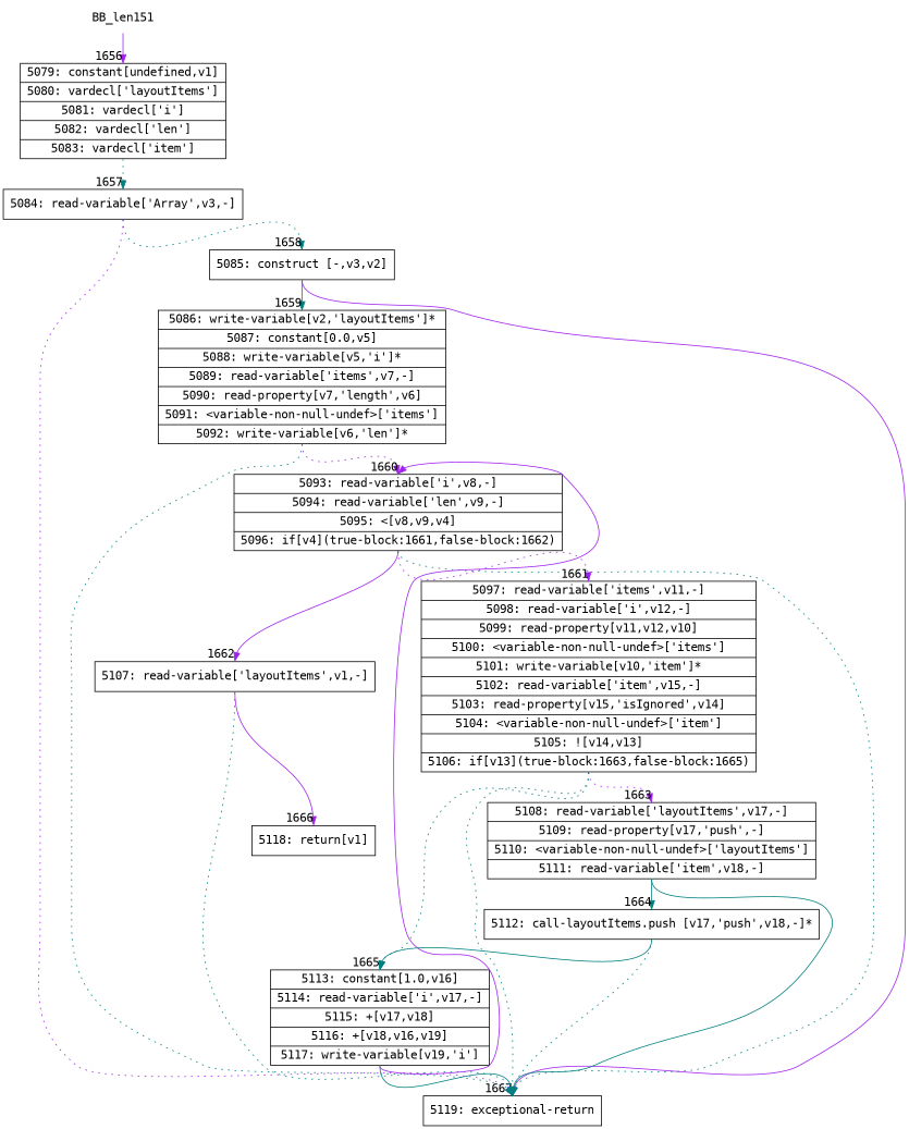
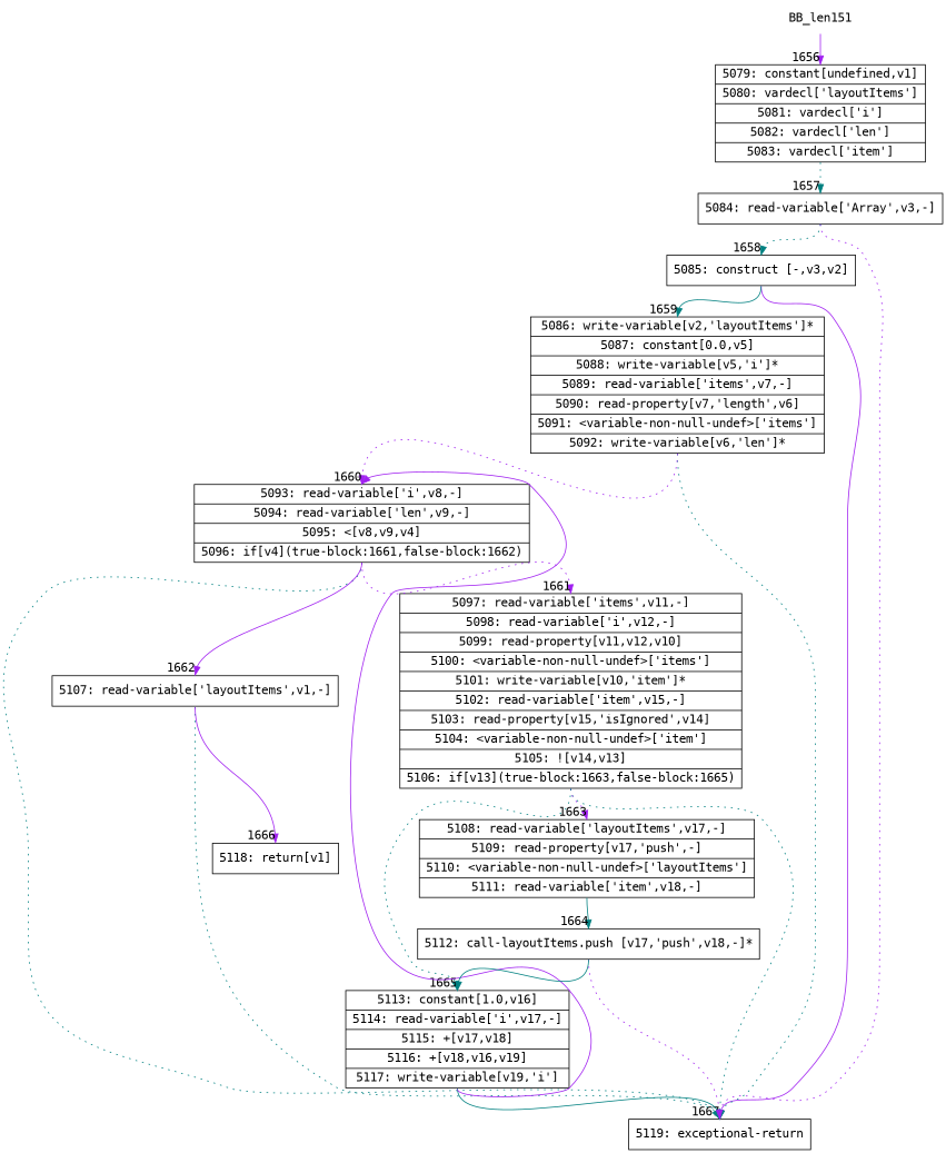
  digraph {
    fontname="DejaVu Sans Mono"
    rankdir=TD
    node [fontname="DejaVu Sans Mono" shape=record]
    edge [color=teal fontname="DejaVu Sans Mono" headport=n style=dotted tailport=s]
    n1 [label=BB_len151 shape=none]
    n2 [label="{5079: constant[undefined,v1]|5080: vardecl['layoutItems']|5081: vardecl['i']|5082: vardecl['len']|5083: vardecl['item']}"]
    n3 [label="{5084: read-variable['Array',v3,-]}"]
    n4 [label="{5085: construct [-,v3,v2]}"]
    n5 [label="{5119: exceptional-return}"]
    n6 [label="{5086: write-variable[v2,'layoutItems']*|5087: constant[0.0,v5]|5088: write-variable[v5,'i']*|5089: read-variable['items',v7,-]|5090: read-property[v7,'length',v6]|5091: \<variable-non-null-undef\>['items']|5092: write-variable[v6,'len']*}"]
    n7 [label="{5093: read-variable['i',v8,-]|5094: read-variable['len',v9,-]|5095: \<[v8,v9,v4]|5096: if[v4](true-block:1661,false-block:1662)}"]
    n8 [label="{5097: read-variable['items',v11,-]|5098: read-variable['i',v12,-]|5099: read-property[v11,v12,v10]|5100: \<variable-non-null-undef\>['items']|5101: write-variable[v10,'item']*|5102: read-variable['item',v15,-]|5103: read-property[v15,'isIgnored',v14]|5104: \<variable-non-null-undef\>['item']|5105: ![v14,v13]|5106: if[v13](true-block:1663,false-block:1665)}"]
    n9 [label="{5107: read-variable['layoutItems',v1,-]}"]
    n10 [label="{5108: read-variable['layoutItems',v17,-]|5109: read-property[v17,'push',-]|5110: \<variable-non-null-undef\>['layoutItems']|5111: read-variable['item',v18,-]}"]
    n11 [label="{5113: constant[1.0,v16]|5114: read-variable['i',v17,-]|5115: +[v17,v18]|5116: +[v18,v16,v19]|5117: write-variable[v19,'i']}"]
    n12 [label="{5118: return[v1]}"]
    n13 [label="{5112: call-layoutItems.push [v17,'push',v18,-]*}"]
    n1 -> n2 [color=purple headlabel="    1656" style=solid]
    n2 -> n3 [headlabel="      1657"]
    n3 -> n4 [headlabel="      1658"]
    n3 -> n5 [color=purple headlabel="      1667"]
    n4 -> n5 [color=purple style=solid]
    n4 -> n6 [headlabel="      1659" style=solid]
    n6 -> n5
    n6 -> n7 [color=purple headlabel="      1660"]
    n7 -> n5
    n7 -> n8 [color=purple headlabel="      1661"]
    n7 -> n9 [color=purple headlabel="      1662" style=solid]
    n8 -> n5
    n8 -> n10 [color=purple headlabel="      1663"]
    n8 -> n11 [headlabel="      1665"]
    n9 -> n5
    n9 -> n12 [color=purple headlabel="      1666" style=solid]
-   n10 -> n5 [style=solid]
    n10 -> n13 [headlabel="      1664" style=solid]
    n11 -> n5 [style=solid]
    n11 -> n7 [color=purple style=solid]
-   n13 -> n5
+   n13 -> n5 [color=purple]
    n13 -> n11 [style=solid]
  }
